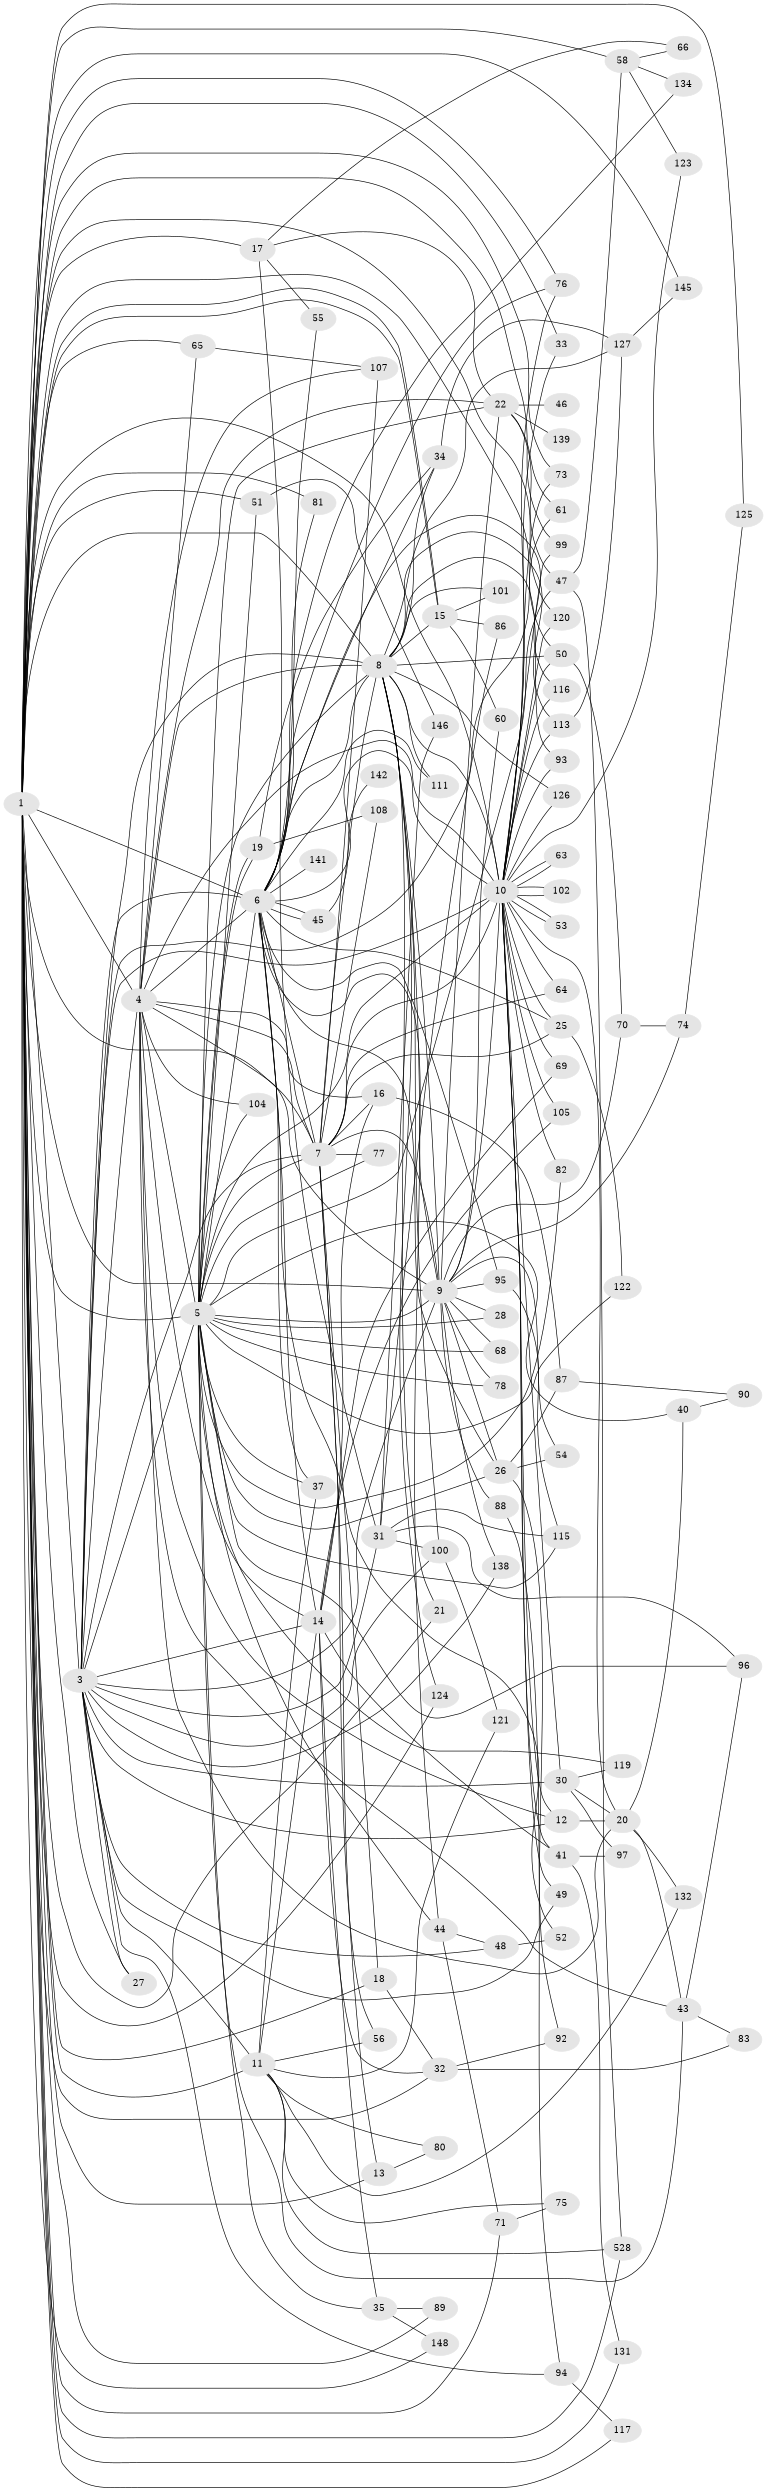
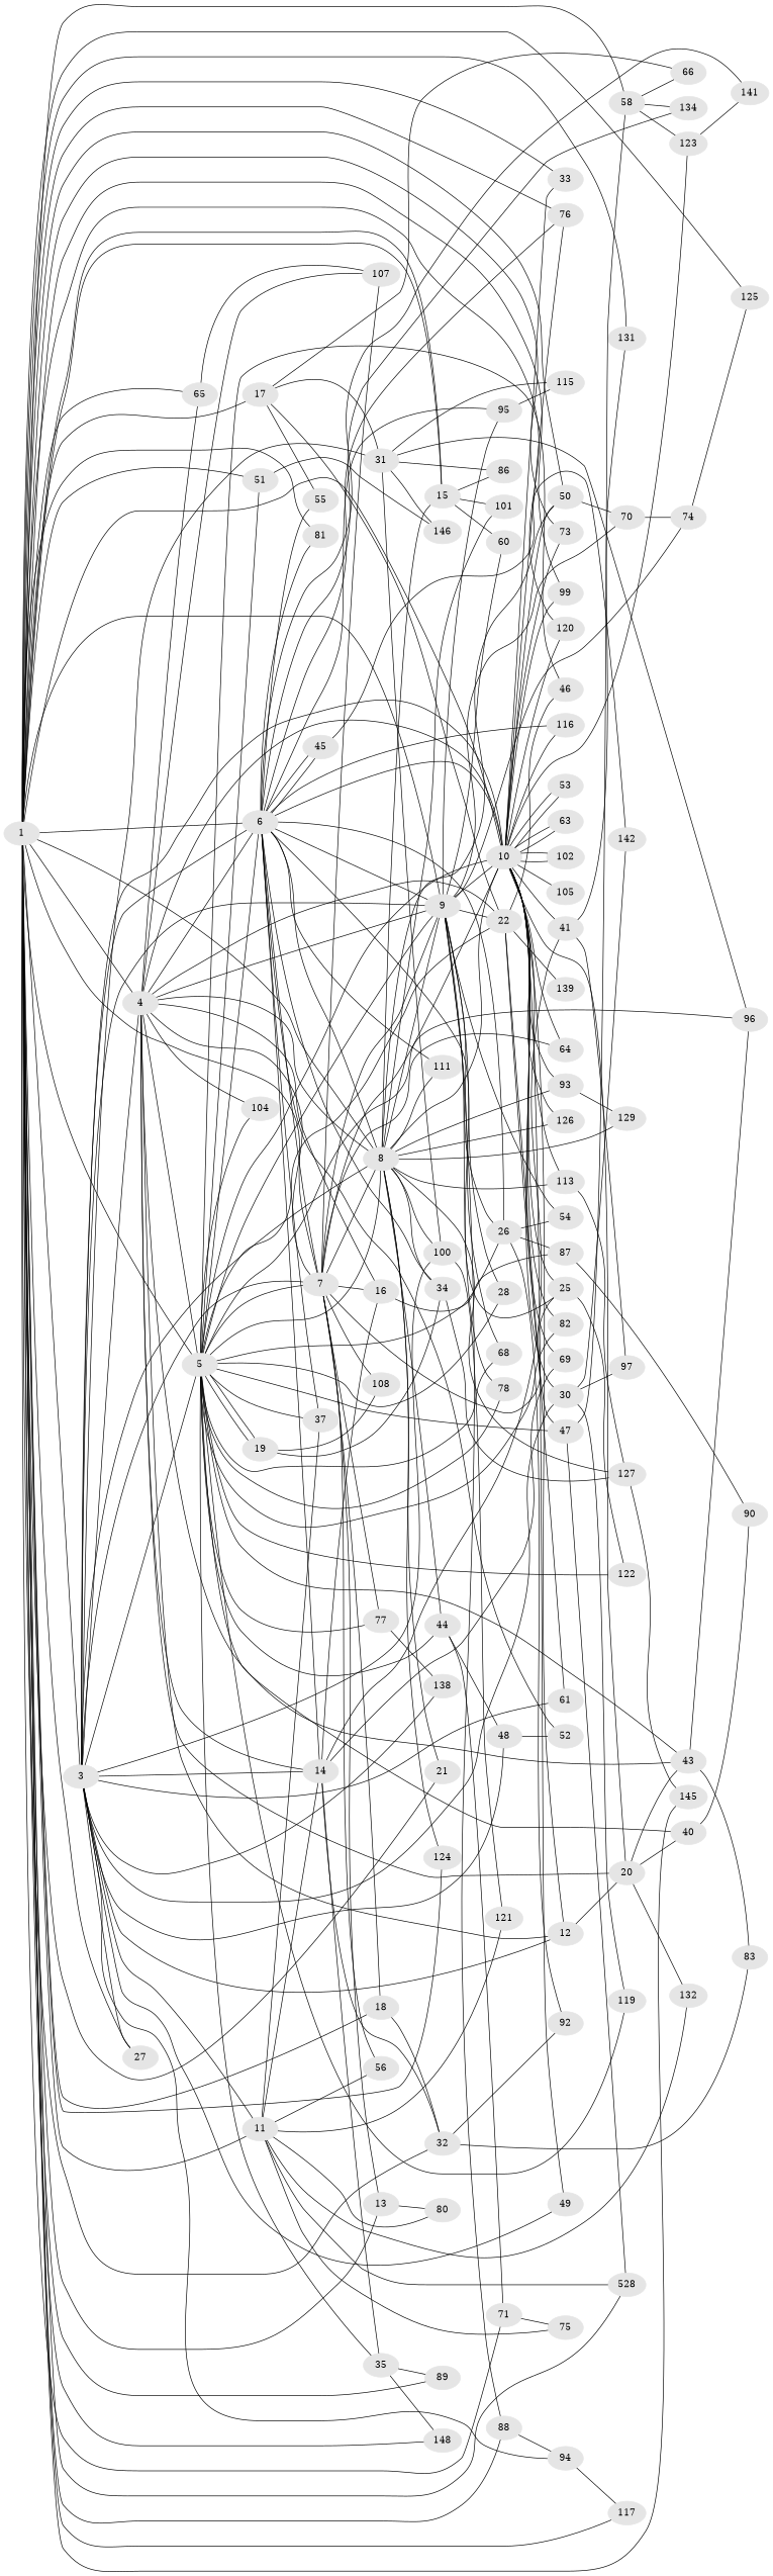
  graph {
    rankdir=LR
    node [color=gray90 style=filled]
    1 [super="+2"]
    3 [super="+85"]
    4 [super="+29"]
    5 [super="+130"]
    6 [super="+39"]
    7 [super="+23"]
    8 [super="+67"]
    9 [super="+79"]
    10 [super="+112"]
    11 [super="+42"]
    13
    15 [super="+38"]
    17 [super="+57"]
    18 [super="+114"]
    21
    27 [super="+91"]
    32
    33
    50 [super="+55"]
    51 [super="+136"]
    58 [super="+117"]
    65 [super="+135"]
    71
    73
    76
    81
    88
    89
    99
    n30 [label=117]
    120
    124
    125
    n34 [label=528 super="+144"]
    131
    145
    148
    12 [super="+143"]
    14 [super="+106"]
    30 [super="+109"]
    31 [super="+98"]
    48
    49
    61
    94
    100 [super="+103"]
    138
    16
    20 [super="+110"]
    22 [super="+24"]
    43 [super="+140"]
    104
    107 [super="+133"]
    19
    26 [super="+36"]
    28
    35
    37 [super="+72"]
    40
    44
    46
    47
    68
    77
    78
    82
    96
    119
    122
    25 [super="+84"]
    34 [super="+62"]
    45
    52
    n74 [label=55]
    95
    111
    116
    134
    141
    56
    64
    108
    93
    101
    113
    126
    127 [super="+137"]
+   129
    54
    60
    70
    74
    41 [super="+147"]
    53
    63
    69
    102
    105
    123
    75
    80
    121
    132
    86
    66
    92
    83
    146
    97
    142
    115
    87
    139
    90
    1 -- 3 [weight=3]
    1 -- 4 [weight=2]
    1 -- 5 [weight=2]
    1 -- 6 [weight=2]
    1 -- 7 [weight=2]
    1 -- 8 [weight=3]
    1 -- 9 [weight=3]
    1 -- 10 [weight=2]
    1 -- 11
    1 -- 13
    1 -- 15
    1 -- 15
    1 -- 17 [weight=3]
    1 -- 18
    1 -- 21
    1 -- 27
    1 -- 32
    1 -- 33
    1 -- 50
    1 -- 51 [weight=2]
    1 -- 58 [weight=2]
    1 -- 65
    1 -- 71
    1 -- 73
    1 -- 76
    1 -- 81
+   1 -- 88
    1 -- 89
    1 -- 99
    1 -- n30
    1 -- 120
    1 -- 124
    1 -- 125
    1 -- n34
    1 -- 131
    1 -- 145
    1 -- 148
    3 -- 4
    3 -- 5
    3 -- 6
    3 -- 7
    3 -- 8
    3 -- 9
    3 -- 10
    3 -- 11 [weight=2]
    3 -- 27
    3 -- 12
    3 -- 14
    3 -- 30
    3 -- 31
    3 -- 48
    3 -- 49
    3 -- 61
    3 -- 94
    3 -- 100
    3 -- 138
    4 -- 5
    4 -- 6
    4 -- 7
    4 -- 8
    4 -- 9
    4 -- 10
    4 -- 65 [weight=2]
    4 -- 12
    4 -- 14
    4 -- 16
    4 -- 20
    4 -- 22
    4 -- 43
    4 -- 104
    4 -- 107
    5 -- 6
    5 -- 7
    5 -- 8 [weight=2]
    5 -- 9
    5 -- 10
    5 -- 51
    5 -- 22
    5 -- 43
    5 -- 104
    5 -- 19
    5 -- 19
    5 -- 26
    5 -- 28
    5 -- 35
    5 -- 37
    5 -- 40
    5 -- 44
-   5 -- 115
+   5 -- 46
    5 -- 47
    5 -- 68
    5 -- 77
    5 -- 78
    5 -- 82
    5 -- 96
    5 -- 119
    5 -- 122
    6 -- 7
    6 -- 8
    6 -- 9
    6 -- 10
    6 -- 76
    6 -- 81
    6 -- 14
    6 -- 26
    6 -- 37
    6 -- 25
    6 -- 34
    6 -- 45
    6 -- 45
    6 -- 52
    6 -- n74
    6 -- 95
    6 -- 111
    6 -- 116
    6 -- 134
    6 -- 141
    7 -- 8
    7 -- 9
    7 -- 10
    7 -- 13
    7 -- 18
    7 -- 16
    7 -- 107
    7 -- 77
    7 -- 25
    7 -- 56
    7 -- 64
    7 -- 108
    8 -- 9
    8 -- 10
    8 -- 15
    8 -- 21
    8 -- 50
    8 -- 124
    8 -- 100
    8 -- 44
    8 -- 34
    8 -- 111
    8 -- 93
    8 -- 101
    8 -- 113
    8 -- 126
    8 -- 127
+   8 -- 129
    9 -- 10
    9 -- 88
-   9 -- 138
+   77 -- 138
    9 -- 22
    9 -- 26
    9 -- 28
    9 -- 68
    9 -- 78
    9 -- 95
    9 -- 54
    9 -- 60
    9 -- 70
    9 -- 74
    10 -- 33
    10 -- 50
    10 -- 73
    10 -- 76
    10 -- 99
    10 -- 120
    10 -- 12
    10 -- 30
    10 -- 49
    10 -- 20
    10 -- 82
    10 -- 25
    10 -- 116
    10 -- 64
    10 -- 93
    10 -- 113
    10 -- 126
    10 -- 41 [weight=2]
    10 -- 53
    10 -- 53
    10 -- 63
    10 -- 63
    10 -- 69
    10 -- 102
    10 -- 102
    10 -- 105
    10 -- 123
    11 -- n34
    11 -- 14
    11 -- 37
    11 -- 56
    11 -- 75
    11 -- 80
    11 -- 121
    11 -- 132
    13 -- 80
    15 -- 101
    15 -- 60
    15 -- 86
    17 -- 31
    17 -- 22
    17 -- n74
    17 -- 66
    18 -- 32
    32 -- 92
    32 -- 83
    50 -- 70
    51 -- 146
    58 -- 134
    58 -- 123
    58 -- 66
    65 -- 107
    71 -- 75
    88 -- 94
    12 -- 20
    14 -- 32
    14 -- 16
    14 -- 35
    14 -- 41
    14 -- 69
-   14 -- 105
    30 -- 119
    30 -- 97
-   30 -- 20
+   30 -- 142
    31 -- 100
    31 -- 96
    31 -- 86
    31 -- 146
    31 -- 115
    48 -- 52
    94 -- n30
    100 -- 121
    16 -- 87
    20 -- 43
    20 -- 40
    20 -- 132
    22 -- 61
    22 -- 46
    22 -- 47
    22 -- 139
    43 -- 96
    43 -- 83
    19 -- 34
    19 -- 108
    26 -- 54
    26 -- 92
    26 -- 87
    35 -- 89
    35 -- 148
    40 -- 90
    44 -- 71
    44 -- 48
    47 -- 58
    47 -- n34
    25 -- 122
    34 -- 127
    45 -- 142
    95 -- 115
+   93 -- 129
    113 -- 127
    127 -- 145
    70 -- 74
    74 -- 125
    41 -- 131
    41 -- 97
+   123 -- 141
    87 -- 90
  }
